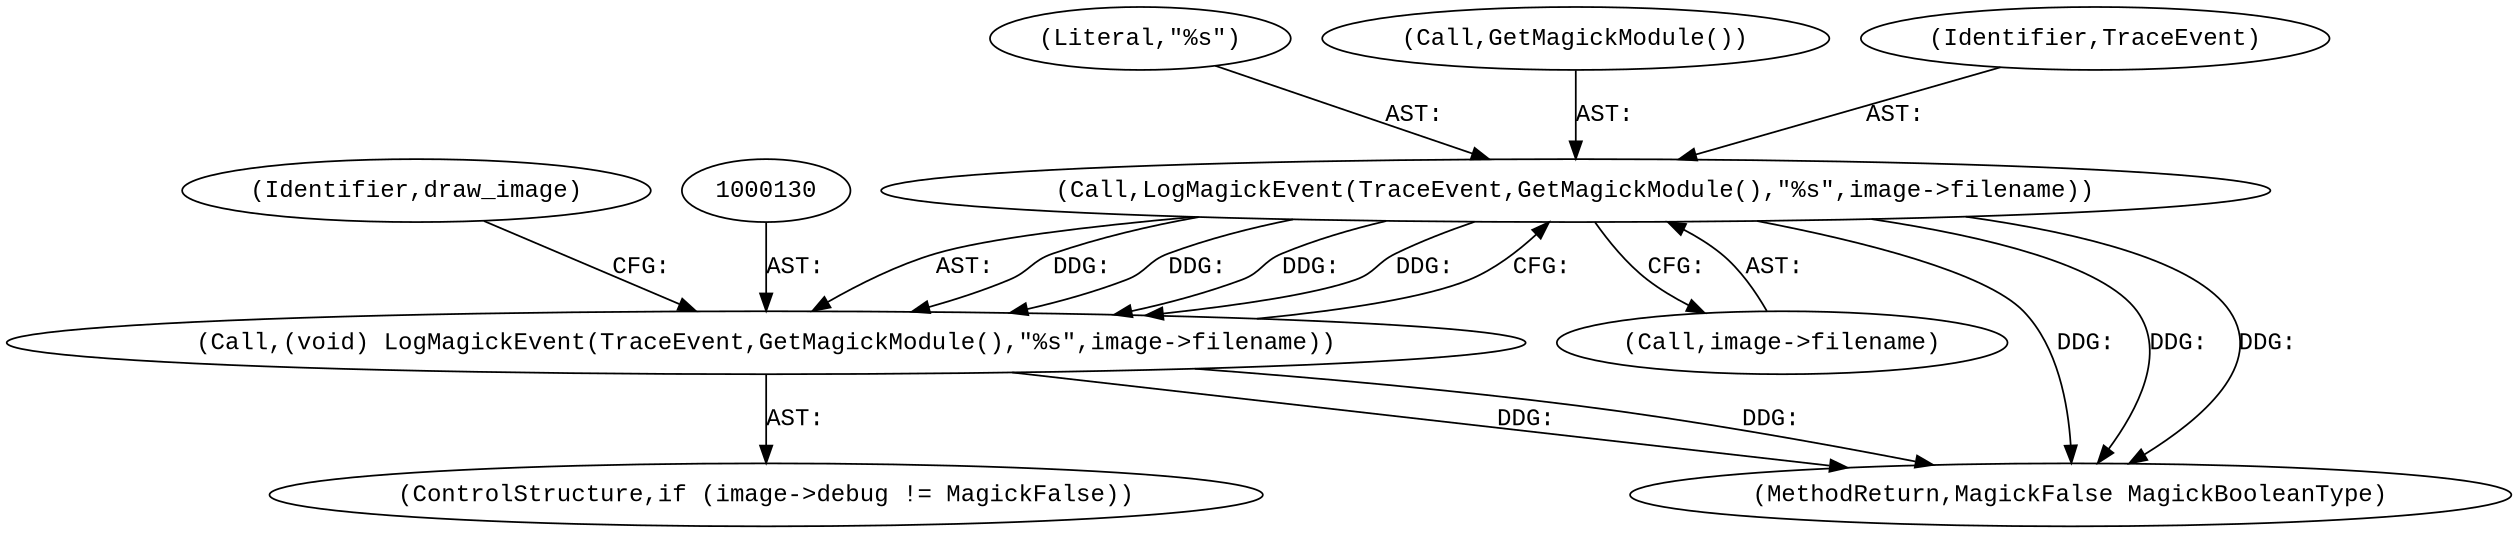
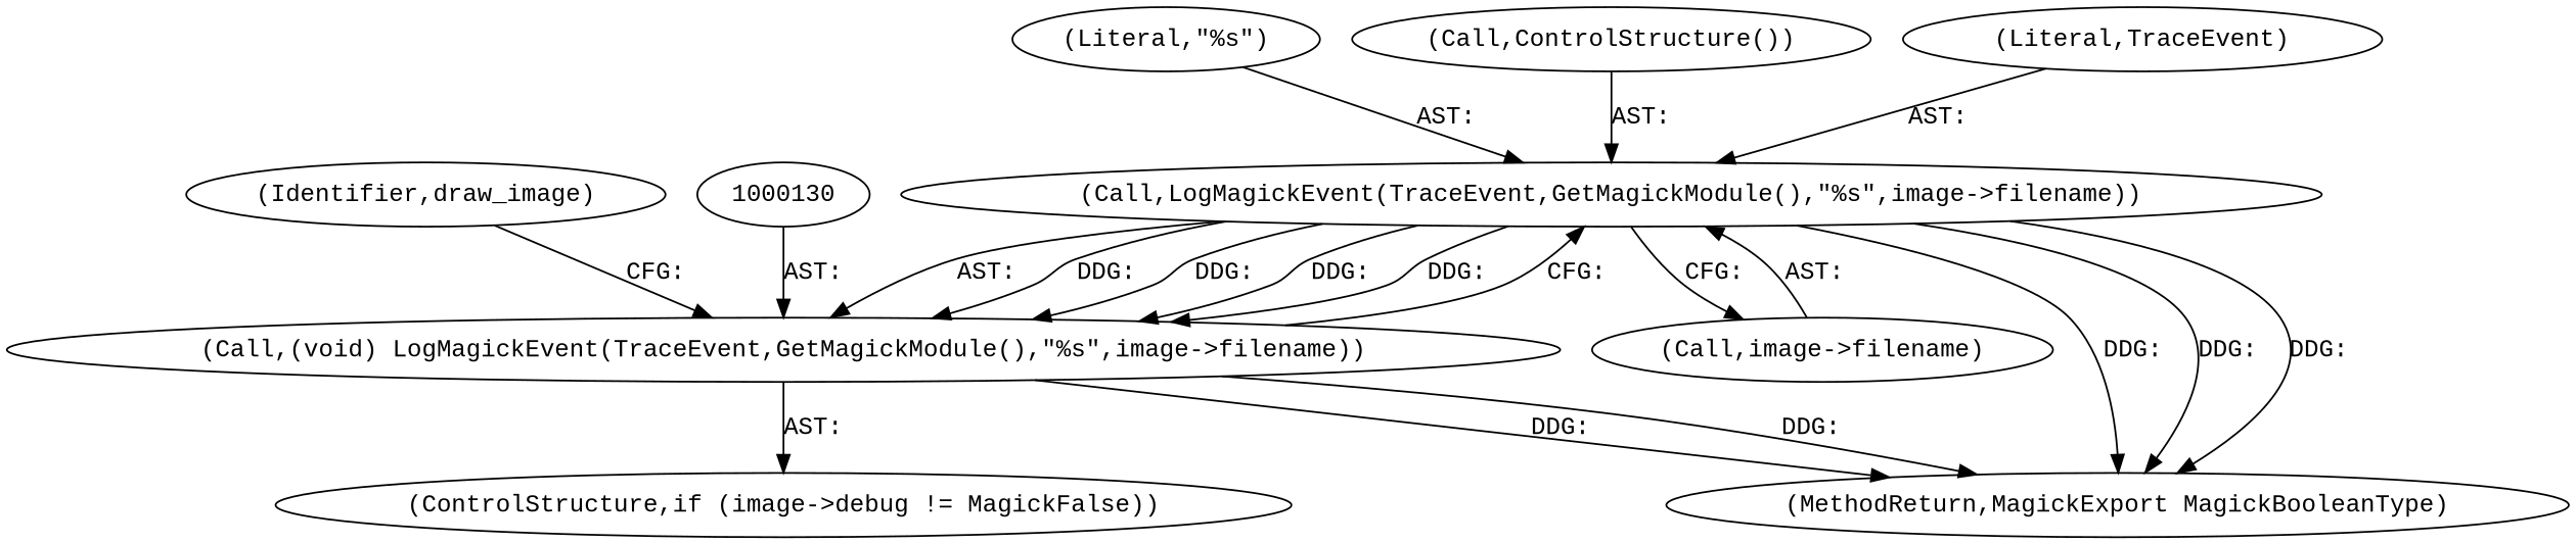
  digraph {
    fontname="Liberation Mono"
    node [fontname="Liberation Mono"]
    edge [fontname="Liberation Mono"]
    n1 [label="(Call,LogMagickEvent(TraceEvent,GetMagickModule(),\"%s\",image->filename))"]
    n2 [label="(Call,(void) LogMagickEvent(TraceEvent,GetMagickModule(),\"%s\",image->filename))"]
    n3 [label="(Call,image->filename)"]
-   n4 [label="(MethodReturn,MagickFalse MagickBooleanType)"]
+   n4 [label="(MethodReturn,MagickExport MagickBooleanType)"]
    n5 [label="(ControlStructure,if (image->debug != MagickFalse))"]
    n6 [label="(Identifier,draw_image)"]
    n7 [label="(Literal,\"%s\")"]
-   n8 [label="(Call,GetMagickModule())"]
-   n9 [label="(Identifier,TraceEvent)"]
+   n8 [label="(Call,ControlStructure())"]
+   n9 [label="(Literal,TraceEvent)"]
    1000130
    n1 -> n2 [label="AST: "]
    n1 -> n2 [label="DDG: "]
    n1 -> n2 [label="DDG: "]
    n1 -> n2 [label="DDG: "]
    n1 -> n2 [label="DDG: "]
    n1 -> n3 [label="CFG: "]
    n1 -> n4 [label="DDG: "]
    n1 -> n4 [label="DDG: "]
    n1 -> n4 [label="DDG: "]
    n2 -> n1 [label="CFG: "]
    n2 -> n4 [label="DDG: "]
    n2 -> n4 [label="DDG: "]
    n2 -> n5 [label="AST: "]
    n3 -> n1 [label="AST: "]
    n6 -> n2 [label="CFG: "]
    n7 -> n1 [label="AST: "]
    n8 -> n1 [label="AST: "]
    n9 -> n1 [label="AST: "]
    1000130 -> n2 [label="AST: "]
  }
